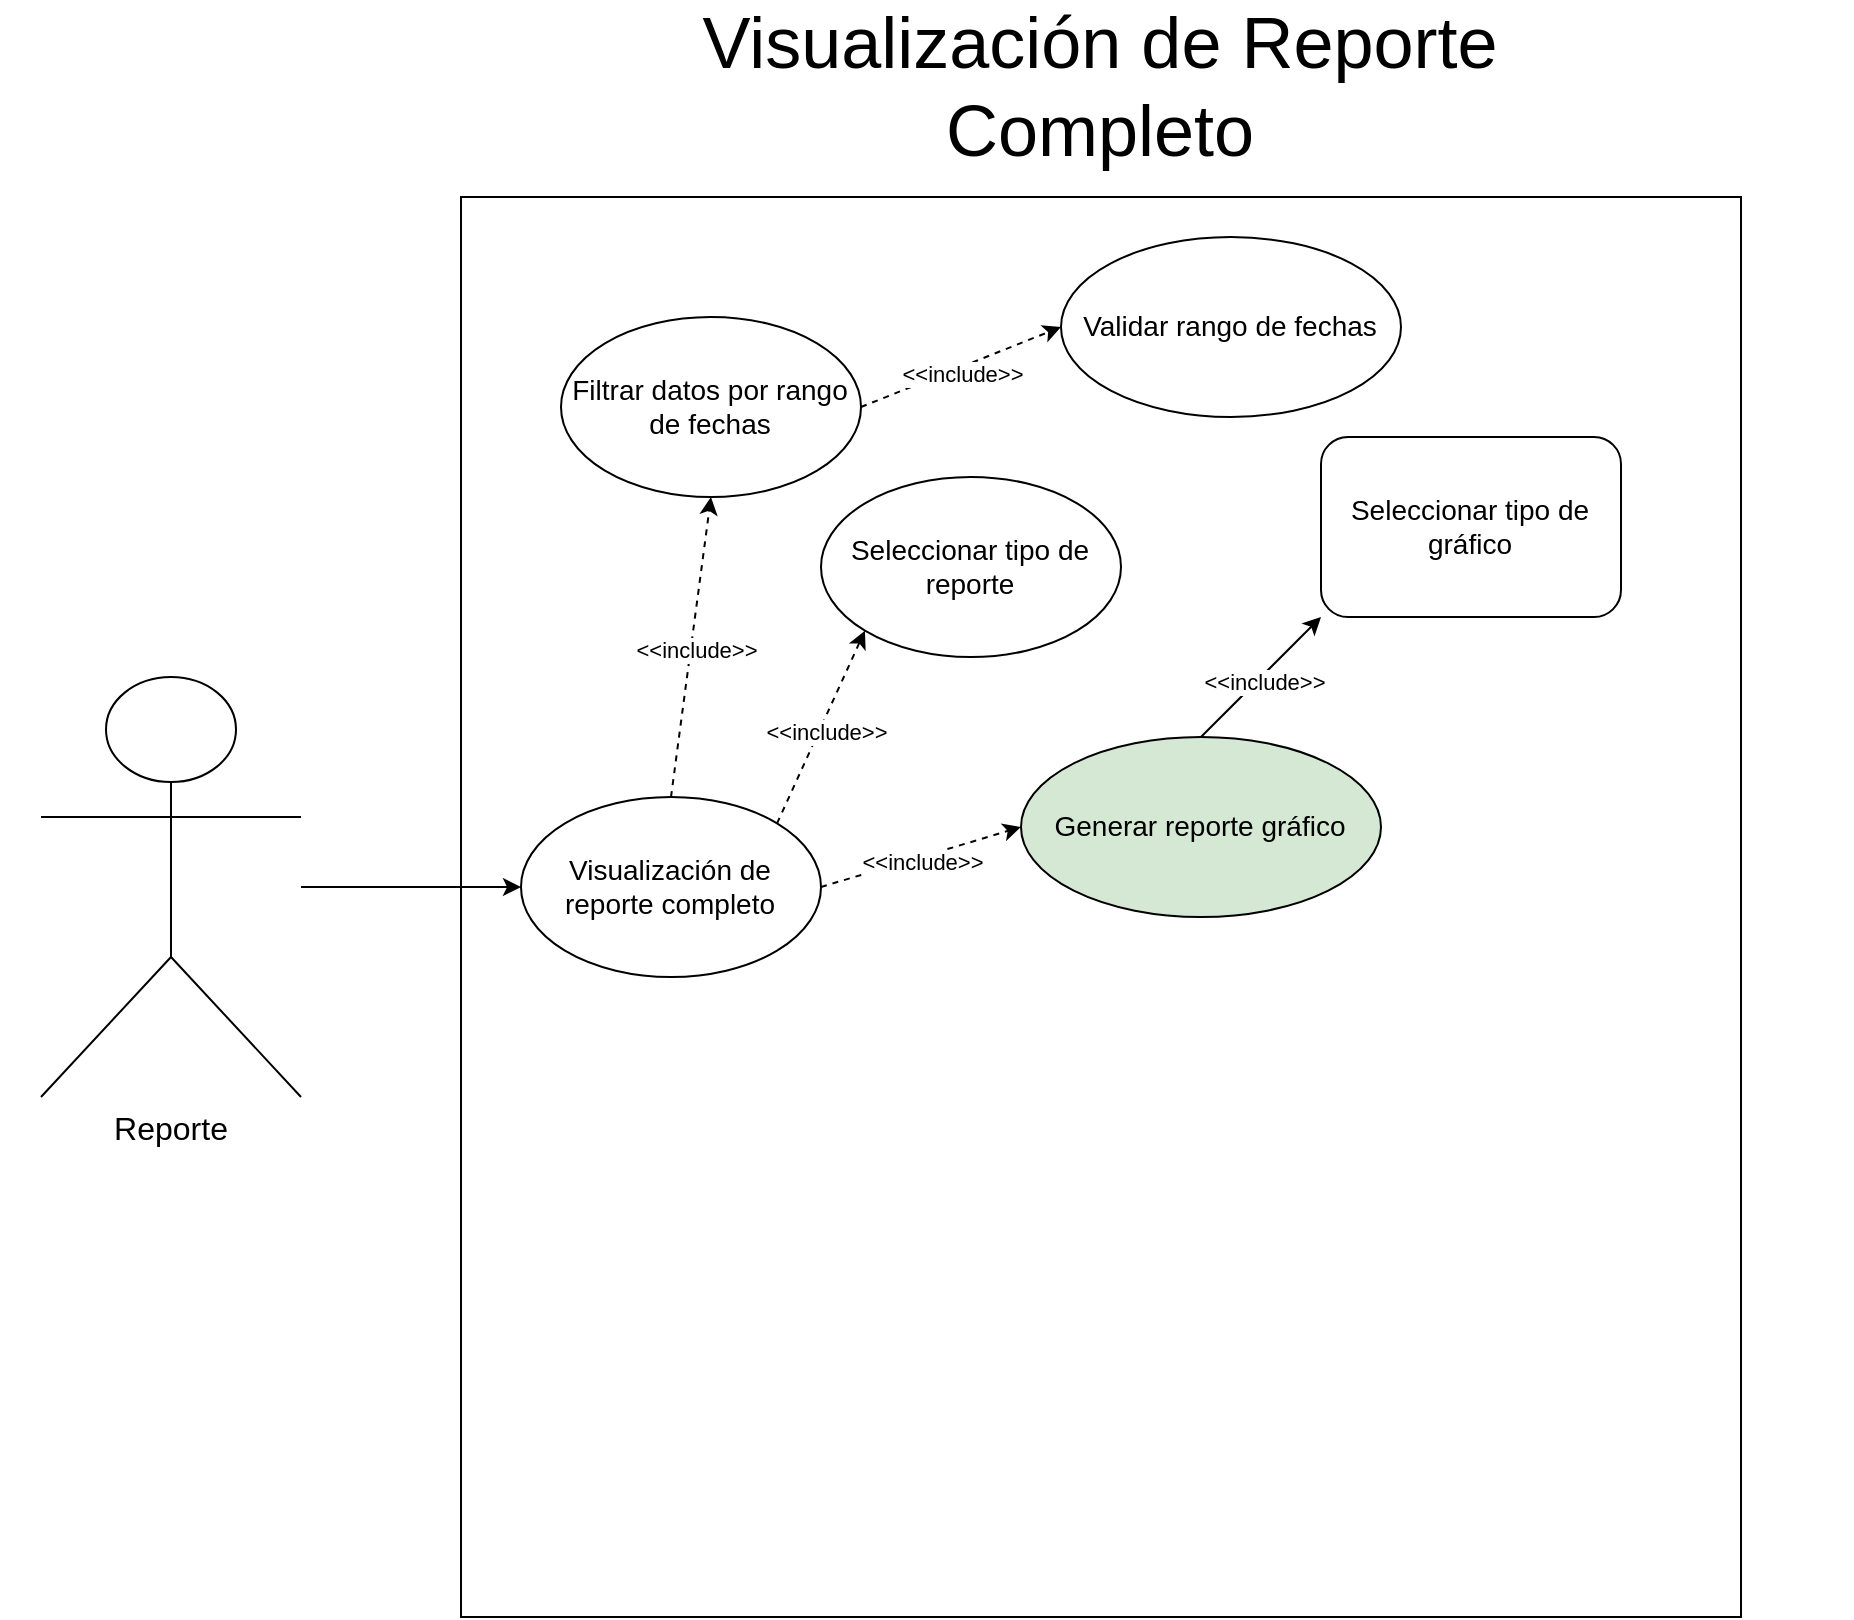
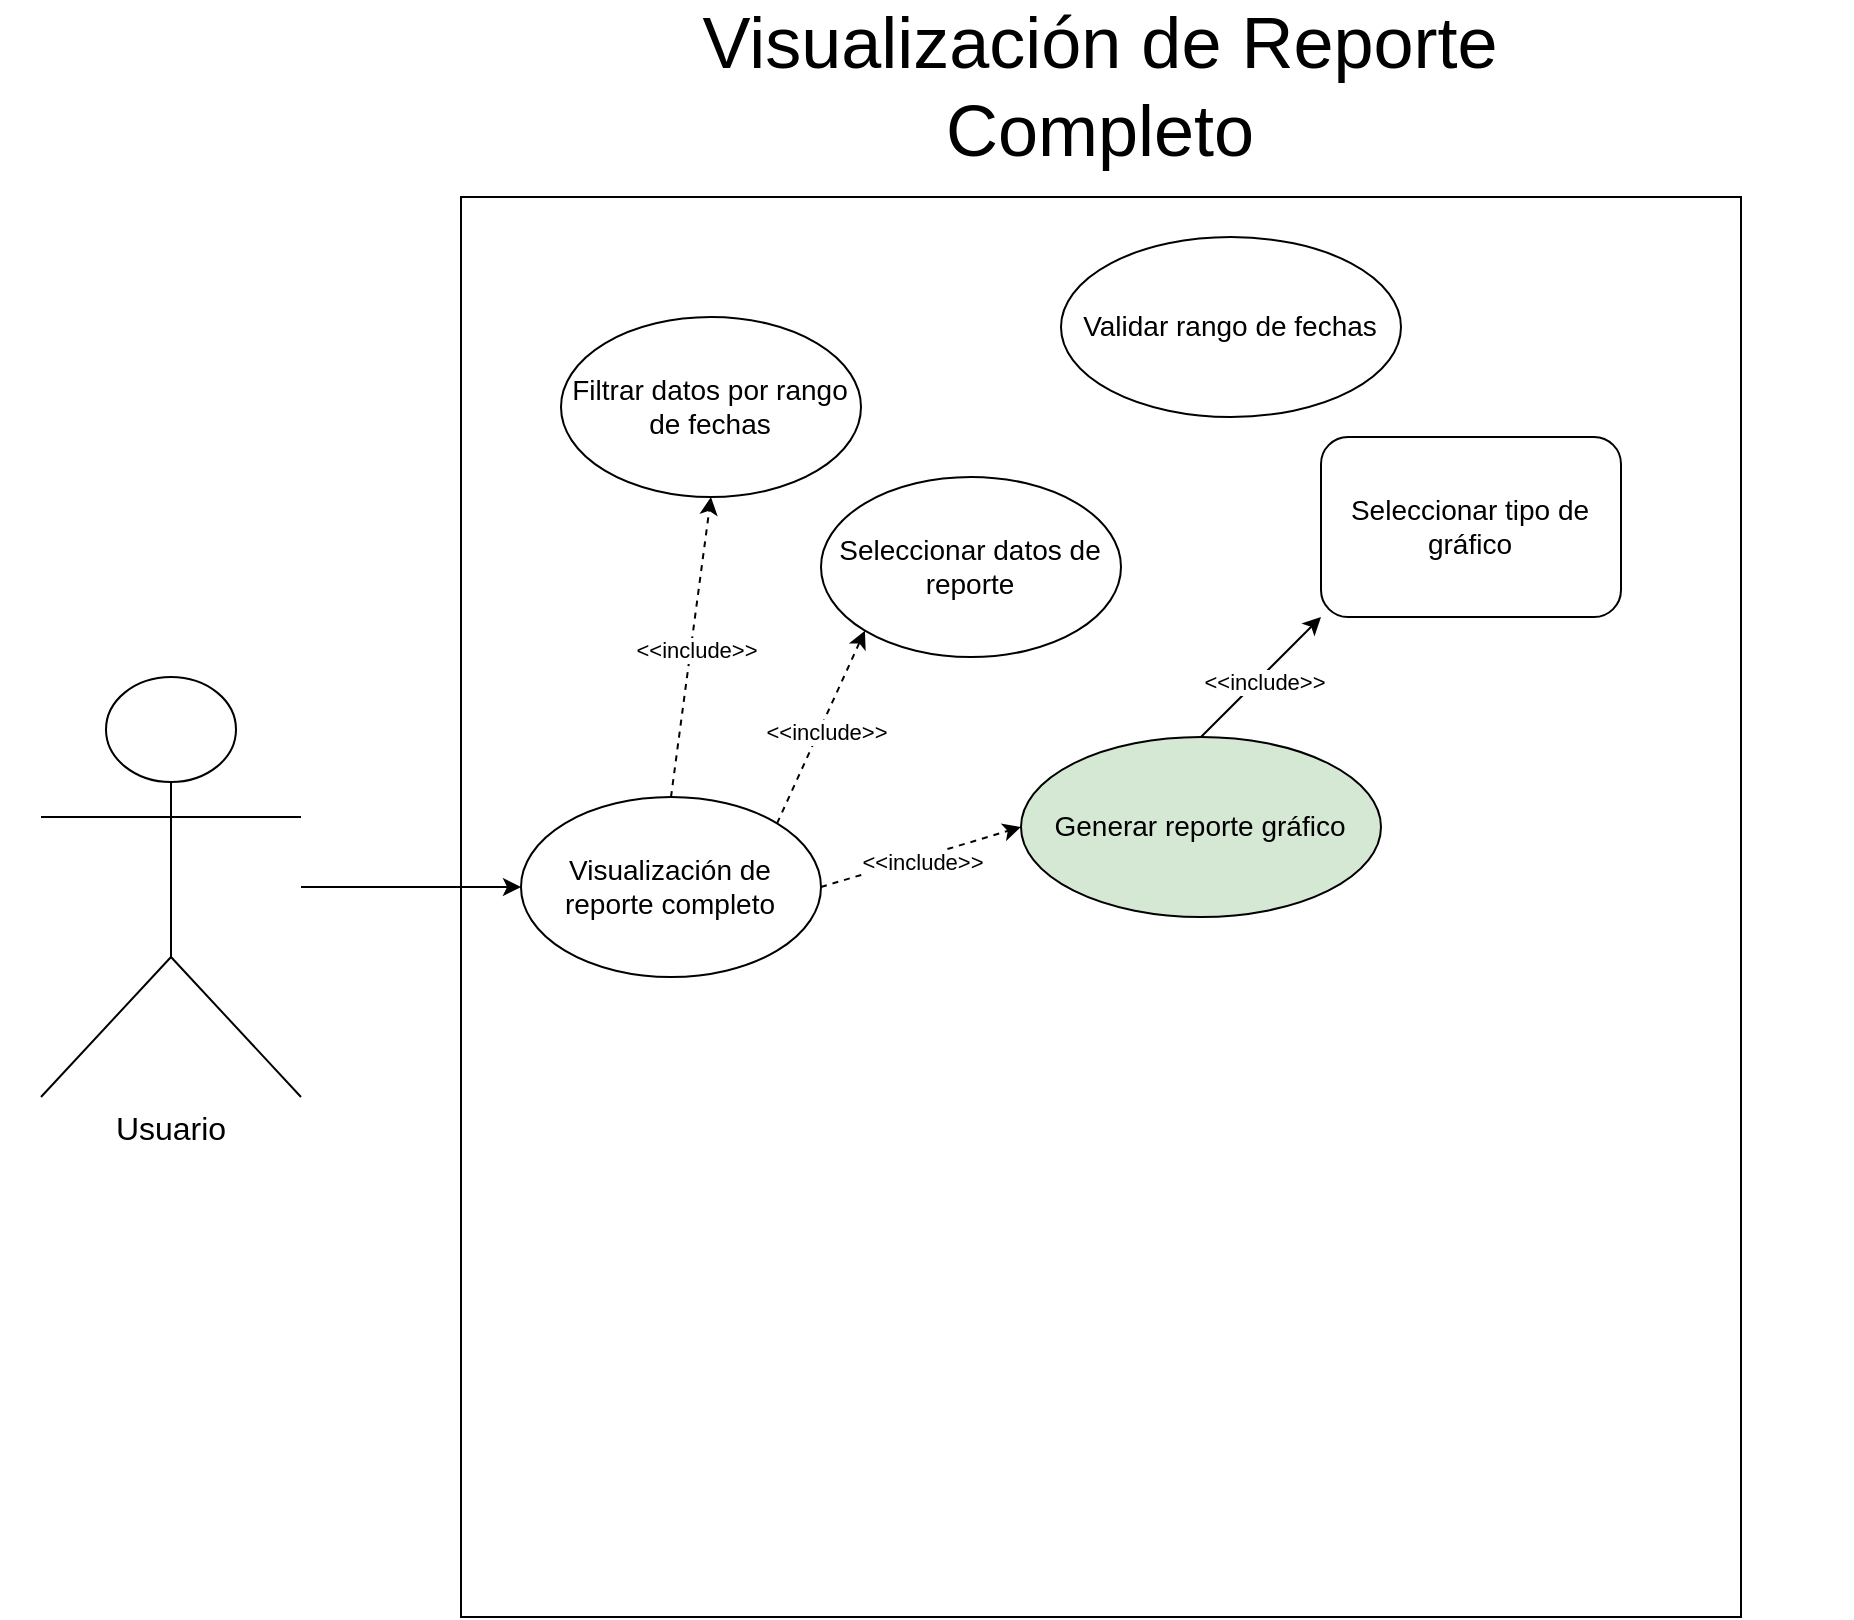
  <mxCell id="0" />
  <mxCell id="1" parent="0" />
  <mxCell id="2" value="&lt;font style=&quot;font-size: 36px;&quot;&gt;Visualización de Reporte Completo&lt;/font&gt;" style="text;html=1;align=center;verticalAlign=middle;whiteSpace=wrap;rounded=0;" parent="1" vertex="1"><mxGeometry x="330" y="20" width="440" height="30" as="geometry" /></mxCell>
  <mxCell id="3" value="" style="rounded=0;whiteSpace=wrap;html=1;rotation=-90;" parent="1" vertex="1"><mxGeometry x="195" y="125" width="710" height="640" as="geometry" /></mxCell>
  <mxCell id="4" style="rounded=0;orthogonalLoop=1;jettySize=auto;html=1;entryX=0;entryY=0.5;entryDx=0;entryDy=0;" parent="1" source="5" target="6" edge="1"><mxGeometry relative="1" as="geometry" /></mxCell>
- <mxCell id="5" value="Reporte&lt;div style=&quot;font-size: 16px;&quot;&gt;&lt;br style=&quot;font-size: 16px;&quot;&gt;&lt;/div&gt;" style="shape=umlActor;verticalLabelPosition=bottom;verticalAlign=top;html=1;outlineConnect=0;fontSize=16;" parent="1" vertex="1"><mxGeometry x="20" y="330" width="130" height="210" as="geometry" /></mxCell>
+ <mxCell id="5" value="Usuario&lt;div style=&quot;font-size: 16px;&quot;&gt;&lt;br style=&quot;font-size: 16px;&quot;&gt;&lt;/div&gt;" style="shape=umlActor;verticalLabelPosition=bottom;verticalAlign=top;html=1;outlineConnect=0;fontSize=16;" parent="1" vertex="1"><mxGeometry x="20" y="330" width="130" height="210" as="geometry" /></mxCell>
  <mxCell id="6" value="&lt;font style=&quot;font-size: 14px;&quot;&gt;Visualización de reporte completo&lt;/font&gt;" style="ellipse;whiteSpace=wrap;html=1;" parent="1" vertex="1"><mxGeometry x="260" y="390" width="150" height="90" as="geometry" /></mxCell>
  <mxCell id="7" value="&lt;font style=&quot;font-size: 14px;&quot;&gt;Filtrar datos por rango de fechas&lt;/font&gt;" style="ellipse;whiteSpace=wrap;html=1;" parent="1" vertex="1"><mxGeometry x="280" y="150" width="150" height="90" as="geometry" /></mxCell>
  <mxCell id="8" value="" style="endArrow=classic;dashed=1;html=1;rounded=0;entryX=0.5;entryY=1;entryDx=0;entryDy=0;exitX=0.5;exitY=0;exitDx=0;exitDy=0;endFill=1;" parent="1" source="6" target="7" edge="1"><mxGeometry width="50" height="50" relative="1" as="geometry"><mxPoint x="400" y="370" as="sourcePoint" /><mxPoint x="450" y="320" as="targetPoint" /></mxGeometry></mxCell>
  <mxCell id="9" value="&amp;lt;&amp;lt;include&amp;gt;&amp;gt;" style="edgeLabel;html=1;align=center;verticalAlign=middle;resizable=0;points=[];" parent="8" vertex="1" connectable="0"><mxGeometry x="-0.009" y="-3" relative="1" as="geometry"><mxPoint as="offset" /></mxGeometry></mxCell>
- <mxCell id="10" value="&lt;font style=&quot;font-size: 14px;&quot;&gt;Seleccionar tipo de reporte&lt;/font&gt;" style="ellipse;whiteSpace=wrap;html=1;" parent="1" vertex="1"><mxGeometry x="410" y="230" width="150" height="90" as="geometry" /></mxCell>
+ <mxCell id="10" value="&lt;font style=&quot;font-size: 14px;&quot;&gt;Seleccionar datos de reporte&lt;/font&gt;" style="ellipse;whiteSpace=wrap;html=1;" parent="1" vertex="1"><mxGeometry x="410" y="230" width="150" height="90" as="geometry" /></mxCell>
  <mxCell id="11" value="" style="endArrow=classic;dashed=1;html=1;rounded=0;entryX=0;entryY=1;entryDx=0;entryDy=0;exitX=1;exitY=0;exitDx=0;exitDy=0;endFill=1;" parent="1" source="6" target="10" edge="1"><mxGeometry width="50" height="50" relative="1" as="geometry"><mxPoint x="430" y="330" as="sourcePoint" /><mxPoint x="450" y="435" as="targetPoint" /></mxGeometry></mxCell>
  <mxCell id="12" value="&amp;lt;&amp;lt;include&amp;gt;&amp;gt;" style="edgeLabel;html=1;align=center;verticalAlign=middle;resizable=0;points=[];" parent="11" vertex="1" connectable="0"><mxGeometry x="-0.009" y="-3" relative="1" as="geometry"><mxPoint as="offset" /></mxGeometry></mxCell>
  <mxCell id="13" value="&lt;font style=&quot;font-size: 14px;&quot;&gt;Generar reporte gráfico&lt;/font&gt;" style="ellipse;whiteSpace=wrap;html=1;fillColor=#d5e8d4;" parent="1" vertex="1"><mxGeometry x="510" y="360" width="180" height="90" as="geometry" /></mxCell>
  <mxCell id="14" value="" style="endArrow=classic;dashed=1;html=1;rounded=0;entryX=0;entryY=0.5;entryDx=0;entryDy=0;exitX=1;exitY=0.5;exitDx=0;exitDy=0;endFill=1;" parent="1" source="6" target="13" edge="1"><mxGeometry width="50" height="50" relative="1" as="geometry"><mxPoint x="440" y="440" as="sourcePoint" /><mxPoint x="460" y="545" as="targetPoint" /></mxGeometry></mxCell>
  <mxCell id="15" value="&amp;lt;&amp;lt;include&amp;gt;&amp;gt;" style="edgeLabel;html=1;align=center;verticalAlign=middle;resizable=0;points=[];" parent="14" vertex="1" connectable="0"><mxGeometry x="-0.009" y="-3" relative="1" as="geometry"><mxPoint as="offset" /></mxGeometry></mxCell>
  <mxCell id="16" value="&lt;font style=&quot;font-size: 14px;&quot;&gt;Validar rango de fechas&lt;/font&gt;" style="ellipse;whiteSpace=wrap;html=1;" parent="1" vertex="1"><mxGeometry x="530" y="110" width="170" height="90" as="geometry" /></mxCell>
- <mxCell id="17" value="" style="endArrow=classic;dashed=1;html=1;rounded=0;entryX=0;entryY=0.5;entryDx=0;entryDy=0;exitX=1;exitY=0.5;exitDx=0;exitDy=0;endFill=1;" parent="1" source="7" target="16" edge="1"><mxGeometry width="50" height="50" relative="1" as="geometry"><mxPoint x="655" y="330" as="sourcePoint" /><mxPoint x="770" y="260" as="targetPoint" /></mxGeometry></mxCell>
- <mxCell id="18" value="&amp;lt;&amp;lt;include&amp;gt;&amp;gt;" style="edgeLabel;html=1;align=center;verticalAlign=middle;resizable=0;points=[];" parent="17" vertex="1" connectable="0"><mxGeometry x="-0.009" y="-3" relative="1" as="geometry"><mxPoint as="offset" /></mxGeometry></mxCell>
  <mxCell id="19" value="&lt;font style=&quot;font-size: 14px;&quot;&gt;Seleccionar tipo de gráfico&lt;/font&gt;" style="whiteSpace=wrap;html=1;rounded=1;" parent="1" vertex="1"><mxGeometry x="660" y="210" width="150" height="90" as="geometry" /></mxCell>
  <mxCell id="20" value="" style="endArrow=classic;dashed=0;html=1;rounded=0;entryX=0;entryY=1;entryDx=0;entryDy=0;exitX=0.5;exitY=0;exitDx=0;exitDy=0;endFill=1;" parent="1" source="13" target="19" edge="1"><mxGeometry width="50" height="50" relative="1" as="geometry"><mxPoint x="610" y="360" as="sourcePoint" /><mxPoint x="860" y="340" as="targetPoint" /></mxGeometry></mxCell>
  <mxCell id="21" value="&amp;lt;&amp;lt;include&amp;gt;&amp;gt;" style="edgeLabel;html=1;align=center;verticalAlign=middle;resizable=0;points=[];" parent="20" vertex="1" connectable="0"><mxGeometry x="-0.009" y="-3" relative="1" as="geometry"><mxPoint as="offset" /></mxGeometry></mxCell>
